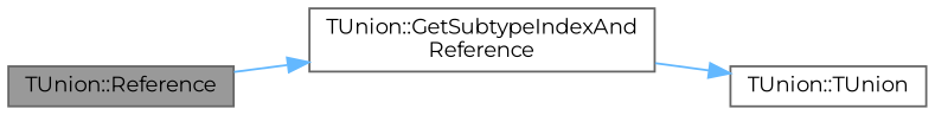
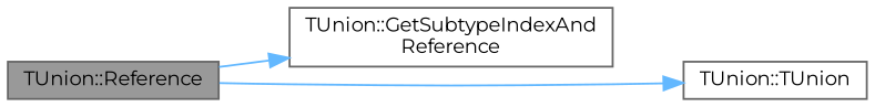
  digraph {
    fontname=Montserrat
    rankdir=LR
    node [color=grey40 fillcolor=white fontname=Montserrat fontsize=10 shape=box style=filled]
    edge [color=steelblue1 fontname=Montserrat fontsize=10 labelfontname=Helvetica labelfontsize=10 style=solid]
    n1 [color=gray40 fillcolor=grey60 fontcolor=black height=0.2 label="TUnion::Reference" width=0.4]
    n2 [height=0.2 label="TUnion::GetSubtypeIndexAnd\lReference" width=0.4]
    n3 [height=0.2 label="TUnion::TUnion" width=0.4]
    n1 -> n2
-   n2 -> n3
+   n1 -> n3
  }
